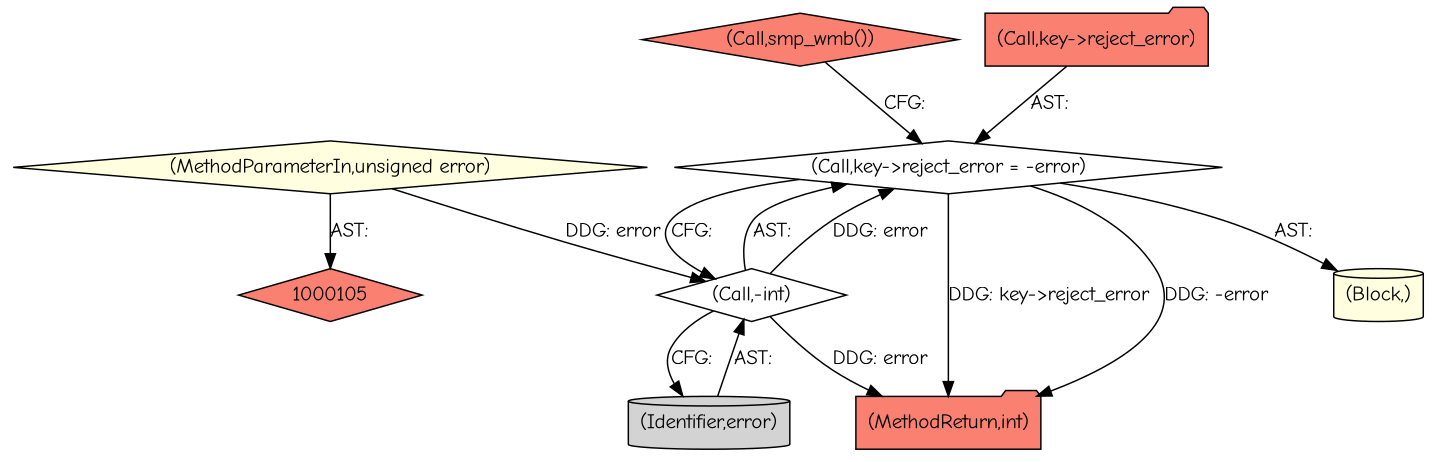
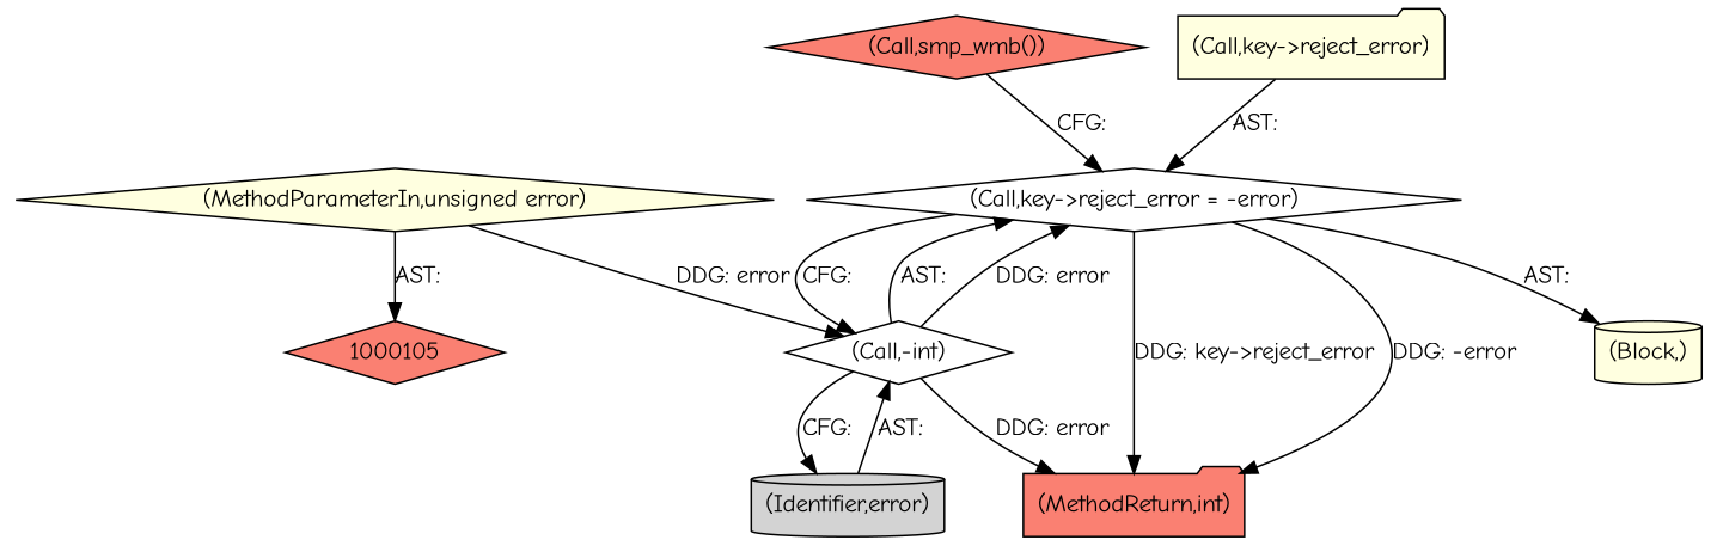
  digraph {
    fontname="Comic Neue"
    node [fillcolor=salmon fontname="Comic Neue" shape=diamond style=filled]
    edge [fontname="Comic Neue"]
    n1 [fillcolor=white label="(Call,key->reject_error = -error)"]
    n2 [fillcolor=white label="(Call,-int)"]
    n3 [label="(MethodReturn,int)" shape=folder]
    n4 [fillcolor=lightyellow label="(Block,)" shape=cylinder]
    n5 [fillcolor=lightgrey label="(Identifier,error)" shape=cylinder]
    n6 [fillcolor=lightyellow label="(MethodParameterIn,unsigned error)"]
    1000105
    n8 [label="(Call,smp_wmb())"]
-   n9 [label="(Call,key->reject_error)" shape=folder]
+   n9 [fillcolor=lightyellow label="(Call,key->reject_error)" shape=folder]
    n1 -> n2 [label="CFG: "]
    n1 -> n3 [label="DDG: key->reject_error"]
    n1 -> n3 [label="DDG: -error"]
    n1 -> n4 [label="AST: "]
    n2 -> n1 [label="AST: "]
    n2 -> n1 [label="DDG: error"]
    n2 -> n3 [label="DDG: error"]
    n2 -> n5 [label="CFG: "]
    n5 -> n2 [label="AST: "]
    n6 -> n2 [label="DDG: error"]
    n6 -> 1000105 [label="AST: "]
    n8 -> n1 [label="CFG: "]
    n9 -> n1 [label="AST: "]
  }
